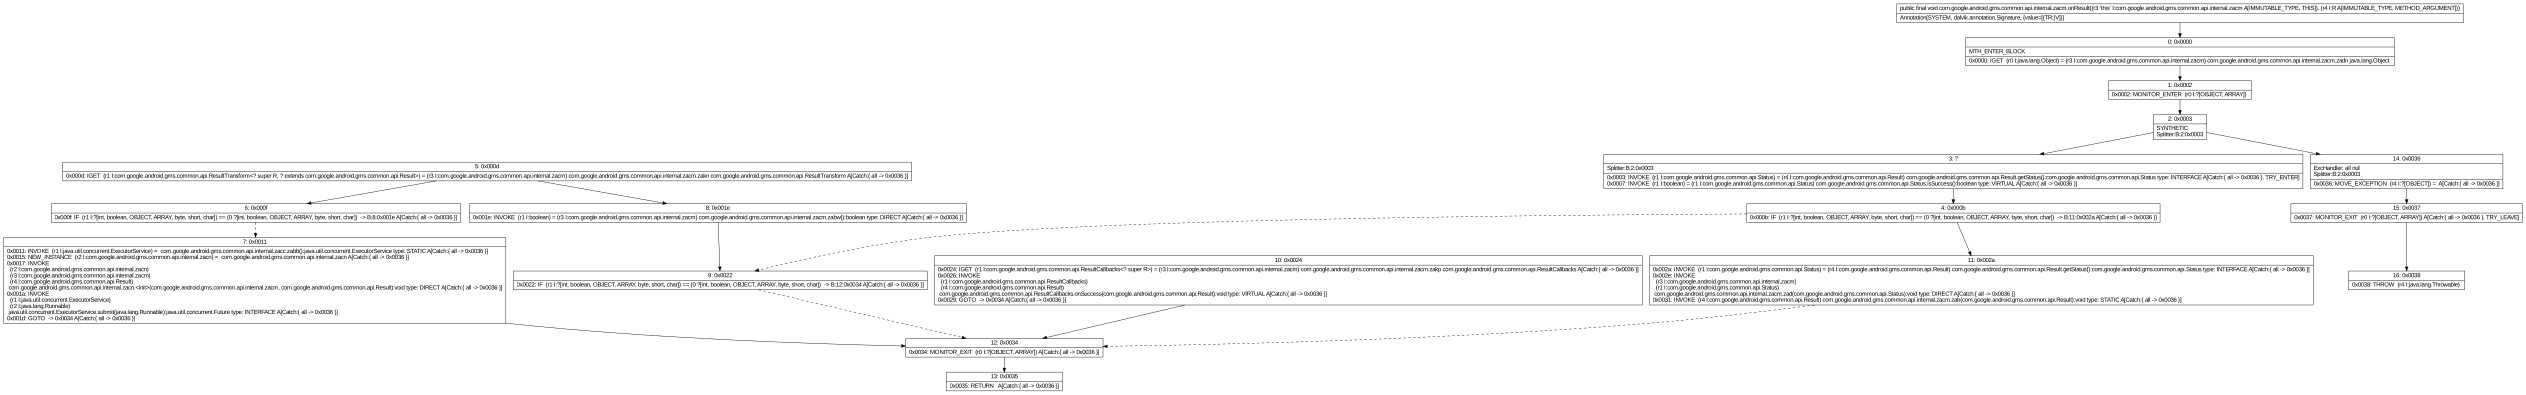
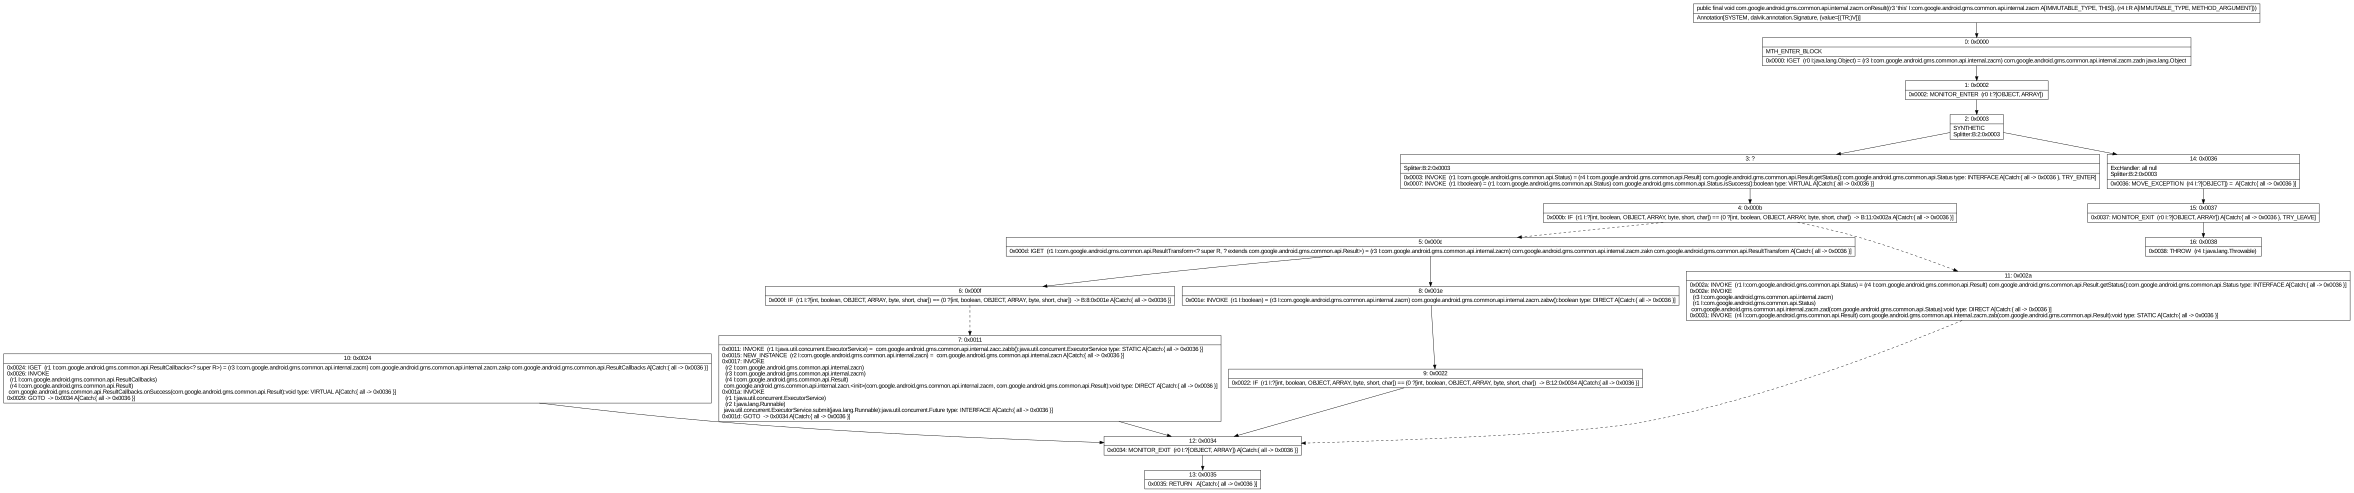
  digraph {
    fontname="Liberation Sans"
    node [fontname="Liberation Sans" shape=record]
    edge [fontname="Liberation Sans"]
    n1 [label="{0\:\ 0x0000|MTH_ENTER_BLOCK\l|0x0000: IGET  (r0 I:java.lang.Object) = (r3 I:com.google.android.gms.common.api.internal.zacm) com.google.android.gms.common.api.internal.zacm.zadn java.lang.Object \l}"]
    n2 [label="{1\:\ 0x0002|0x0002: MONITOR_ENTER  (r0 I:?[OBJECT, ARRAY]) \l}"]
    n3 [label="{2\:\ 0x0003|SYNTHETIC\lSplitter:B:2:0x0003\l}"]
    n4 [label="{3\:\ ?|Splitter:B:2:0x0003\l|0x0003: INVOKE  (r1 I:com.google.android.gms.common.api.Status) = (r4 I:com.google.android.gms.common.api.Result) com.google.android.gms.common.api.Result.getStatus():com.google.android.gms.common.api.Status type: INTERFACE A[Catch:\{ all \-\> 0x0036 \}, TRY_ENTER]\l0x0007: INVOKE  (r1 I:boolean) = (r1 I:com.google.android.gms.common.api.Status) com.google.android.gms.common.api.Status.isSuccess():boolean type: VIRTUAL A[Catch:\{ all \-\> 0x0036 \}]\l}"]
    n5 [label="{14\:\ 0x0036|ExcHandler: all null\lSplitter:B:2:0x0003\l|0x0036: MOVE_EXCEPTION  (r4 I:?[OBJECT]) =  A[Catch:\{ all \-\> 0x0036 \}]\l}"]
    n6 [label="{4\:\ 0x000b|0x000b: IF  (r1 I:?[int, boolean, OBJECT, ARRAY, byte, short, char]) == (0 ?[int, boolean, OBJECT, ARRAY, byte, short, char])  \-\> B:11:0x002a A[Catch:\{ all \-\> 0x0036 \}]\l}"]
    n7 [label="{15\:\ 0x0037|0x0037: MONITOR_EXIT  (r0 I:?[OBJECT, ARRAY]) A[Catch:\{ all \-\> 0x0036 \}, TRY_LEAVE]\l}"]
    n8 [label="{5\:\ 0x000d|0x000d: IGET  (r1 I:com.google.android.gms.common.api.ResultTransform\<? super R, ? extends com.google.android.gms.common.api.Result\>) = (r3 I:com.google.android.gms.common.api.internal.zacm) com.google.android.gms.common.api.internal.zacm.zakn com.google.android.gms.common.api.ResultTransform A[Catch:\{ all \-\> 0x0036 \}]\l}"]
    n9 [label="{11\:\ 0x002a|0x002a: INVOKE  (r1 I:com.google.android.gms.common.api.Status) = (r4 I:com.google.android.gms.common.api.Result) com.google.android.gms.common.api.Result.getStatus():com.google.android.gms.common.api.Status type: INTERFACE A[Catch:\{ all \-\> 0x0036 \}]\l0x002e: INVOKE  \l  (r3 I:com.google.android.gms.common.api.internal.zacm)\l  (r1 I:com.google.android.gms.common.api.Status)\l com.google.android.gms.common.api.internal.zacm.zad(com.google.android.gms.common.api.Status):void type: DIRECT A[Catch:\{ all \-\> 0x0036 \}]\l0x0031: INVOKE  (r4 I:com.google.android.gms.common.api.Result) com.google.android.gms.common.api.internal.zacm.zab(com.google.android.gms.common.api.Result):void type: STATIC A[Catch:\{ all \-\> 0x0036 \}]\l}"]
    n10 [label="{6\:\ 0x000f|0x000f: IF  (r1 I:?[int, boolean, OBJECT, ARRAY, byte, short, char]) == (0 ?[int, boolean, OBJECT, ARRAY, byte, short, char])  \-\> B:8:0x001e A[Catch:\{ all \-\> 0x0036 \}]\l}"]
    n11 [label="{8\:\ 0x001e|0x001e: INVOKE  (r1 I:boolean) = (r3 I:com.google.android.gms.common.api.internal.zacm) com.google.android.gms.common.api.internal.zacm.zabw():boolean type: DIRECT A[Catch:\{ all \-\> 0x0036 \}]\l}"]
    n12 [label="{12\:\ 0x0034|0x0034: MONITOR_EXIT  (r0 I:?[OBJECT, ARRAY]) A[Catch:\{ all \-\> 0x0036 \}]\l}"]
    n13 [label="{7\:\ 0x0011|0x0011: INVOKE  (r1 I:java.util.concurrent.ExecutorService) =  com.google.android.gms.common.api.internal.zacc.zabb():java.util.concurrent.ExecutorService type: STATIC A[Catch:\{ all \-\> 0x0036 \}]\l0x0015: NEW_INSTANCE  (r2 I:com.google.android.gms.common.api.internal.zacn) =  com.google.android.gms.common.api.internal.zacn A[Catch:\{ all \-\> 0x0036 \}]\l0x0017: INVOKE  \l  (r2 I:com.google.android.gms.common.api.internal.zacn)\l  (r3 I:com.google.android.gms.common.api.internal.zacm)\l  (r4 I:com.google.android.gms.common.api.Result)\l com.google.android.gms.common.api.internal.zacn.\<init\>(com.google.android.gms.common.api.internal.zacm, com.google.android.gms.common.api.Result):void type: DIRECT A[Catch:\{ all \-\> 0x0036 \}]\l0x001a: INVOKE  \l  (r1 I:java.util.concurrent.ExecutorService)\l  (r2 I:java.lang.Runnable)\l java.util.concurrent.ExecutorService.submit(java.lang.Runnable):java.util.concurrent.Future type: INTERFACE A[Catch:\{ all \-\> 0x0036 \}]\l0x001d: GOTO  \-\> 0x0034 A[Catch:\{ all \-\> 0x0036 \}]\l}"]
    n14 [label="{9\:\ 0x0022|0x0022: IF  (r1 I:?[int, boolean, OBJECT, ARRAY, byte, short, char]) == (0 ?[int, boolean, OBJECT, ARRAY, byte, short, char])  \-\> B:12:0x0034 A[Catch:\{ all \-\> 0x0036 \}]\l}"]
    n15 [label="{13\:\ 0x0035|0x0035: RETURN   A[Catch:\{ all \-\> 0x0036 \}]\l}"]
    n16 [label="{10\:\ 0x0024|0x0024: IGET  (r1 I:com.google.android.gms.common.api.ResultCallbacks\<? super R\>) = (r3 I:com.google.android.gms.common.api.internal.zacm) com.google.android.gms.common.api.internal.zacm.zakp com.google.android.gms.common.api.ResultCallbacks A[Catch:\{ all \-\> 0x0036 \}]\l0x0026: INVOKE  \l  (r1 I:com.google.android.gms.common.api.ResultCallbacks)\l  (r4 I:com.google.android.gms.common.api.Result)\l com.google.android.gms.common.api.ResultCallbacks.onSuccess(com.google.android.gms.common.api.Result):void type: VIRTUAL A[Catch:\{ all \-\> 0x0036 \}]\l0x0029: GOTO  \-\> 0x0034 A[Catch:\{ all \-\> 0x0036 \}]\l}"]
    n17 [label="{16\:\ 0x0038|0x0038: THROW  (r4 I:java.lang.Throwable) \l}"]
    n18 [label="{public final void com.google.android.gms.common.api.internal.zacm.onResult((r3 'this' I:com.google.android.gms.common.api.internal.zacm A[IMMUTABLE_TYPE, THIS]), (r4 I:R A[IMMUTABLE_TYPE, METHOD_ARGUMENT]))  | Annotation[SYSTEM, dalvik.annotation.Signature, \{value=[(TR;)V]\}]\l}"]
    n1 -> n2
    n2 -> n3
    n3 -> n4
    n3 -> n5
    n4 -> n6
    n5 -> n7
-   n6 -> n14 [style=dashed]
-   n6 -> n9
+   n6 -> n8 [style=dashed]
+   n6 -> n9 [style=dashed]
    n7 -> n17
    n8 -> n10
    n8 -> n11
    n9 -> n12 [style=dashed]
    n10 -> n13 [style=dashed]
    n11 -> n14
    n12 -> n15
    n13 -> n12
-   n14 -> n12 [style=dashed]
+   n14 -> n12
    n16 -> n12
    n18 -> n1
  }
